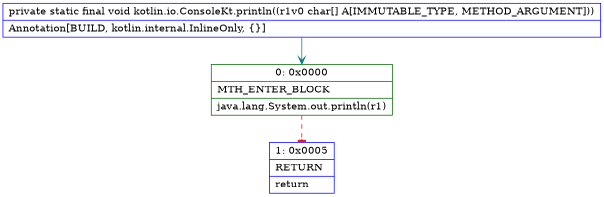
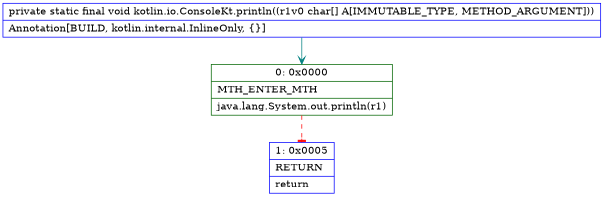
  digraph {
    node [shape=record color=blue]
-   n1 [label="{0\:\ 0x0000|MTH_ENTER_BLOCK\l|java.lang.System.out.println(r1)\l}" color=darkgreen]
+   n1 [label="{0\:\ 0x0000|MTH_ENTER_MTH\l|java.lang.System.out.println(r1)\l}" color=darkgreen]
    n2 [label="{1\:\ 0x0005|RETURN\l|return\l}"]
    n3 [label="{private static final void kotlin.io.ConsoleKt.println((r1v0 char[] A[IMMUTABLE_TYPE, METHOD_ARGUMENT]))  | Annotation[BUILD, kotlin.internal.InlineOnly, \{\}]\l}"]
    n1 -> n2 [color=red style=dashed arrowhead=tee]
    n3 -> n1 [color=teal style=solid arrowhead=vee]
  }
